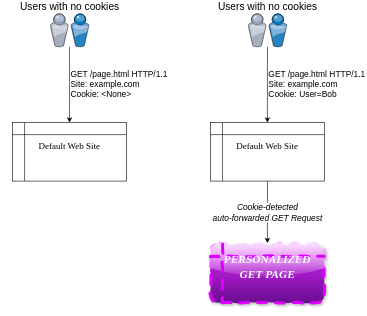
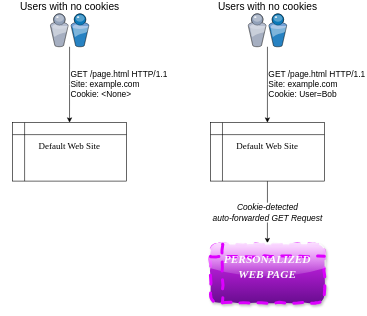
  <mxCell id="0" />
  <mxCell id="1" parent="0" />
  <mxCell id="2" value="&lt;blockquote style=&quot;margin: 0 0 0 40px ; border: none ; padding: 0px&quot;&gt;&lt;/blockquote&gt;GET /page.html HTTP/1.1&lt;br&gt;Site: example.com&lt;br&gt;Cookie: &amp;lt;None&amp;gt;&amp;nbsp;" style="edgeStyle=orthogonalEdgeStyle;rounded=0;orthogonalLoop=1;jettySize=auto;html=1;entryX=0.5;entryY=0;entryDx=0;entryDy=0;align=left;fontSize=14;spacingRight=0;spacingLeft=0;strokeWidth=1;" edge="1" parent="1" source="3" target="5"><mxGeometry relative="1" as="geometry"><mxPoint x="114.93" y="159.25" as="targetPoint" /></mxGeometry></mxCell>
  <mxCell id="3" value="Users with no cookies" style="verticalLabelPosition=top;aspect=fixed;html=1;verticalAlign=bottom;strokeColor=none;align=center;outlineConnect=0;shape=mxgraph.citrix.users;horizontal=1;labelPosition=center;fontSize=17;" vertex="1" parent="1"><mxGeometry x="82.68" y="20.5" width="64.5" height="55" as="geometry" /></mxCell>
  <mxCell id="4" value="" style="shape=image;html=1;verticalAlign=top;verticalLabelPosition=bottom;labelBackgroundColor=#ffffff;imageAspect=0;aspect=fixed;image=https://cdn2.iconfinder.com/data/icons/christmas-46/64/christmas-icon-cookie-128.png" vertex="1" parent="1"><mxGeometry x="467.87" y="20.5" width="72" height="72" as="geometry" /></mxCell>
  <mxCell id="5" value="&lt;font style=&quot;font-size: 15px&quot; face=&quot;Verdana&quot;&gt;Default Web Site&lt;br&gt;&lt;/font&gt;" style="shape=internalStorage;whiteSpace=wrap;html=1;backgroundOutline=1;spacingTop=-21;" vertex="1" parent="1"><mxGeometry x="20" y="202" width="189.87" height="97.5" as="geometry" /></mxCell>
  <mxCell id="6" value="&lt;blockquote style=&quot;margin: 0 0 0 40px ; border: none ; padding: 0px&quot;&gt;&lt;/blockquote&gt;GET /page.html HTTP/1.1&lt;br&gt;Site: example.com&lt;br&gt;Cookie: User=Bob" style="edgeStyle=orthogonalEdgeStyle;rounded=0;orthogonalLoop=1;jettySize=auto;html=1;entryX=0.5;entryY=0;entryDx=0;entryDy=0;align=left;fontSize=14;spacingRight=0;spacingLeft=0;strokeWidth=1;" edge="1" parent="1" source="7" target="9"><mxGeometry relative="1" as="geometry"><mxPoint x="444.93" y="159.25" as="targetPoint" /></mxGeometry></mxCell>
  <mxCell id="7" value="Users with no cookies" style="verticalLabelPosition=top;aspect=fixed;html=1;verticalAlign=bottom;strokeColor=none;align=center;outlineConnect=0;shape=mxgraph.citrix.users;horizontal=1;labelPosition=center;fontSize=17;" vertex="1" parent="1"><mxGeometry x="412.68" y="20.5" width="64.5" height="55" as="geometry" /></mxCell>
  <mxCell id="8" value="&lt;i&gt;Cookie-detected&lt;br&gt;auto-forwarded GET Request&lt;/i&gt;" style="edgeStyle=orthogonalEdgeStyle;rounded=0;orthogonalLoop=1;jettySize=auto;html=1;entryX=0.5;entryY=0;entryDx=0;entryDy=0;fontSize=14;strokeWidth=1;" edge="1" parent="1" source="9" target="10"><mxGeometry relative="1" as="geometry" /></mxCell>
  <mxCell id="9" value="&lt;font style=&quot;font-size: 15px&quot; face=&quot;Verdana&quot;&gt;Default Web Site&lt;br&gt;&lt;/font&gt;" style="shape=internalStorage;whiteSpace=wrap;html=1;backgroundOutline=1;spacingTop=-21;" vertex="1" parent="1"><mxGeometry x="350" y="202" width="189.87" height="97.5" as="geometry" /></mxCell>
- <mxCell id="10" value="&lt;font style=&quot;font-size: 15px&quot;&gt;&lt;b&gt;&lt;i style=&quot;font-size: 19px&quot;&gt;&lt;font style=&quot;font-size: 19px ; line-height: 130%&quot; face=&quot;Comic Sans MS&quot; color=&quot;#fcfcfc&quot;&gt;PERSONALIZED&lt;br&gt;GET PAGE&lt;/font&gt;&lt;/i&gt;&lt;/b&gt;&lt;br&gt;&lt;/font&gt;" style="shape=internalStorage;whiteSpace=wrap;html=1;backgroundOutline=1;spacingTop=-21;gradientColor=#680D8F;fillColor=#E226FF;rounded=1;glass=1;strokeWidth=5;strokeColor=#DD00FF;dashed=1;perimeterSpacing=2;comic=1;shadow=1;" vertex="1" parent="1"><mxGeometry x="350" y="405" width="189.87" height="97.5" as="geometry" /></mxCell>
+ <mxCell id="10" value="&lt;font style=&quot;font-size: 15px&quot;&gt;&lt;b&gt;&lt;i style=&quot;font-size: 19px&quot;&gt;&lt;font style=&quot;font-size: 19px ; line-height: 130%&quot; face=&quot;Comic Sans MS&quot; color=&quot;#fcfcfc&quot;&gt;PERSONALIZED&lt;br&gt;WEB PAGE&lt;/font&gt;&lt;/i&gt;&lt;/b&gt;&lt;br&gt;&lt;/font&gt;" style="shape=internalStorage;whiteSpace=wrap;html=1;backgroundOutline=1;spacingTop=-21;gradientColor=#680D8F;fillColor=#E226FF;rounded=1;glass=1;strokeWidth=5;strokeColor=#DD00FF;dashed=1;perimeterSpacing=2;comic=1;shadow=1;" vertex="1" parent="1"><mxGeometry x="350" y="405" width="189.87" height="97.5" as="geometry" /></mxCell>
